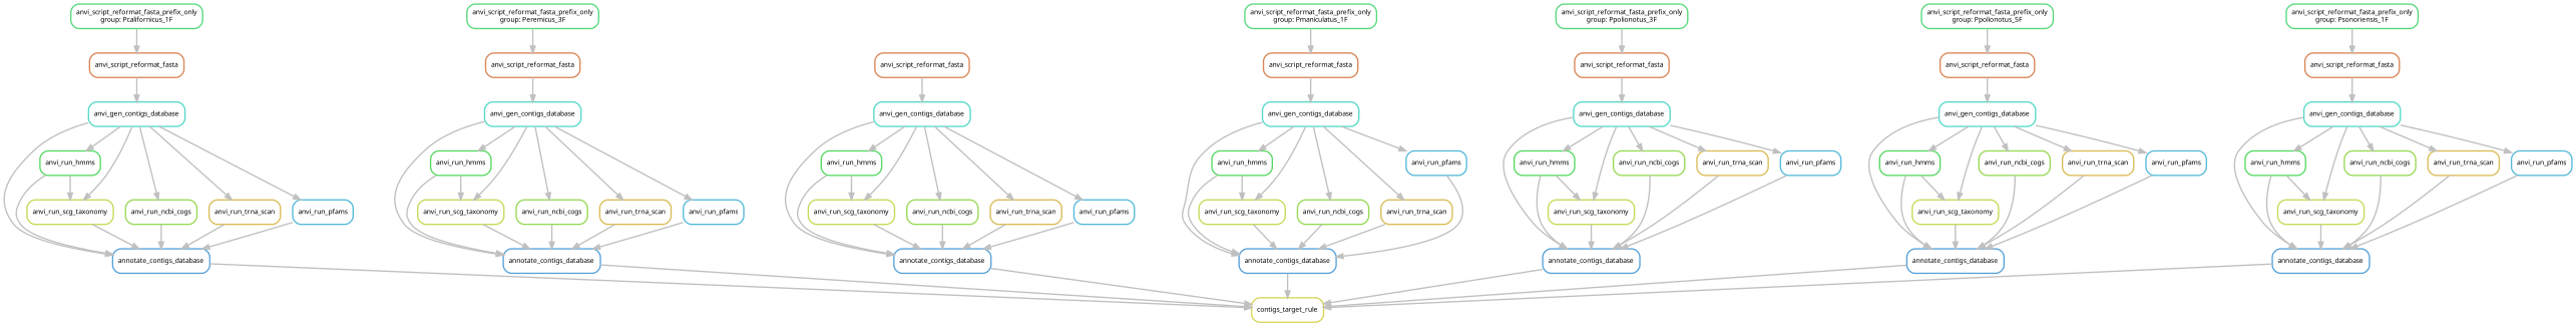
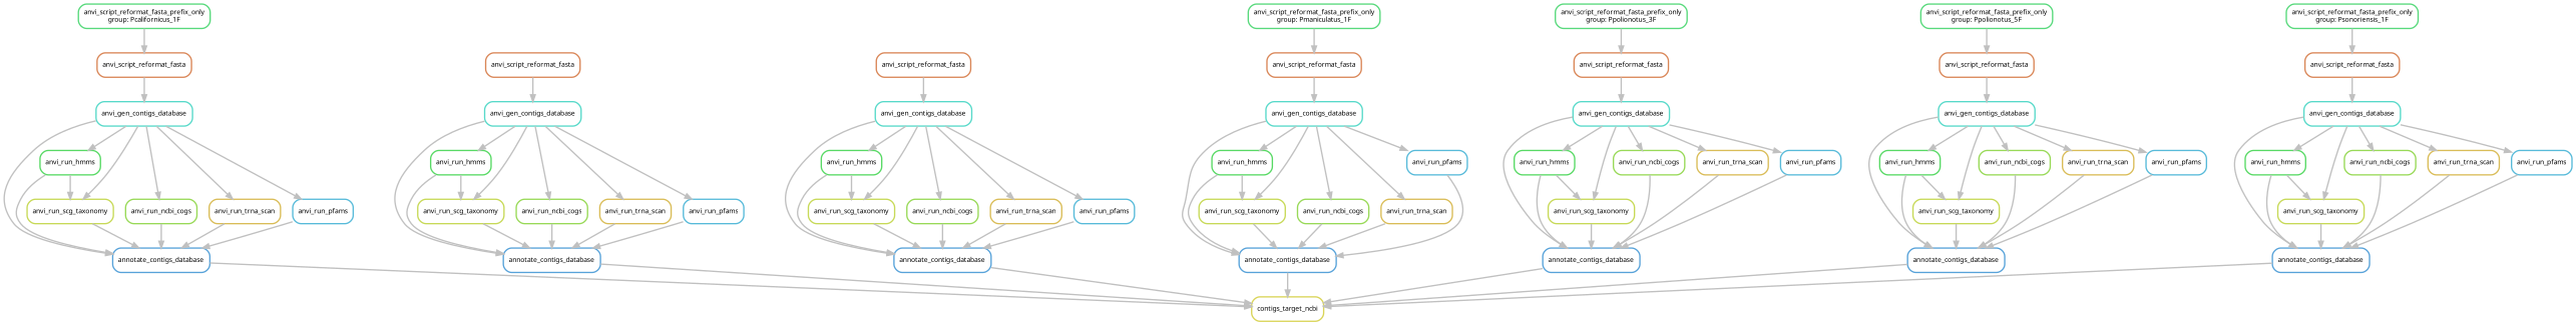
  digraph {
    bgcolor=white
    node [color="0.57 0.6 0.85" fontname=sans fontsize=10 penwidth=2 shape=box style=rounded]
    edge [color=grey penwidth=2]
-   n1 [color="0.16 0.6 0.85" label=contigs_target_rule]
+   n1 [color="0.16 0.6 0.85" label=contigs_target_ncbi]
    n2 [label=annotate_contigs_database]
    n3 [label=annotate_contigs_database]
    n4 [label=annotate_contigs_database]
    n5 [label=annotate_contigs_database]
    n6 [label=annotate_contigs_database]
    n7 [label=annotate_contigs_database]
    n8 [label=annotate_contigs_database]
    n9 [color="0.48 0.6 0.85" label=anvi_gen_contigs_database]
    n10 [color="0.35 0.6 0.85" label=anvi_run_hmms]
    n11 [color="0.25 0.6 0.85" label=anvi_run_ncbi_cogs]
    n12 [color="0.19 0.6 0.85" label=anvi_run_scg_taxonomy]
    n13 [color="0.13 0.6 0.85" label=anvi_run_trna_scan]
    n14 [color="0.54 0.6 0.85" label=anvi_run_pfams]
    n15 [color="0.48 0.6 0.85" label=anvi_gen_contigs_database]
    n16 [color="0.35 0.6 0.85" label=anvi_run_hmms]
    n17 [color="0.25 0.6 0.85" label=anvi_run_ncbi_cogs]
    n18 [color="0.19 0.6 0.85" label=anvi_run_scg_taxonomy]
    n19 [color="0.13 0.6 0.85" label=anvi_run_trna_scan]
    n20 [color="0.54 0.6 0.85" label=anvi_run_pfams]
    n21 [color="0.48 0.6 0.85" label=anvi_gen_contigs_database]
    n22 [color="0.35 0.6 0.85" label=anvi_run_hmms]
    n23 [color="0.25 0.6 0.85" label=anvi_run_ncbi_cogs]
    n24 [color="0.19 0.6 0.85" label=anvi_run_scg_taxonomy]
    n25 [color="0.13 0.6 0.85" label=anvi_run_trna_scan]
    n26 [color="0.54 0.6 0.85" label=anvi_run_pfams]
    n27 [color="0.48 0.6 0.85" label=anvi_gen_contigs_database]
    n28 [color="0.35 0.6 0.85" label=anvi_run_hmms]
    n29 [color="0.25 0.6 0.85" label=anvi_run_ncbi_cogs]
    n30 [color="0.19 0.6 0.85" label=anvi_run_scg_taxonomy]
    n31 [color="0.13 0.6 0.85" label=anvi_run_trna_scan]
    n32 [color="0.54 0.6 0.85" label=anvi_run_pfams]
    n33 [color="0.48 0.6 0.85" label=anvi_gen_contigs_database]
    n34 [color="0.35 0.6 0.85" label=anvi_run_hmms]
    n35 [color="0.25 0.6 0.85" label=anvi_run_ncbi_cogs]
    n36 [color="0.19 0.6 0.85" label=anvi_run_scg_taxonomy]
    n37 [color="0.13 0.6 0.85" label=anvi_run_trna_scan]
    n38 [color="0.54 0.6 0.85" label=anvi_run_pfams]
    n39 [color="0.48 0.6 0.85" label=anvi_gen_contigs_database]
    n40 [color="0.35 0.6 0.85" label=anvi_run_hmms]
    n41 [color="0.25 0.6 0.85" label=anvi_run_ncbi_cogs]
    n42 [color="0.19 0.6 0.85" label=anvi_run_scg_taxonomy]
    n43 [color="0.13 0.6 0.85" label=anvi_run_trna_scan]
    n44 [color="0.54 0.6 0.85" label=anvi_run_pfams]
    n45 [color="0.48 0.6 0.85" label=anvi_gen_contigs_database]
    n46 [color="0.35 0.6 0.85" label=anvi_run_hmms]
    n47 [color="0.25 0.6 0.85" label=anvi_run_ncbi_cogs]
    n48 [color="0.19 0.6 0.85" label=anvi_run_scg_taxonomy]
    n49 [color="0.13 0.6 0.85" label=anvi_run_trna_scan]
    n50 [color="0.54 0.6 0.85" label=anvi_run_pfams]
    n51 [color="0.06 0.6 0.85" label=anvi_script_reformat_fasta]
    n52 [color="0.06 0.6 0.85" label=anvi_script_reformat_fasta]
    n53 [color="0.06 0.6 0.85" label=anvi_script_reformat_fasta]
    n54 [color="0.06 0.6 0.85" label=anvi_script_reformat_fasta]
    n55 [color="0.06 0.6 0.85" label=anvi_script_reformat_fasta]
    n56 [color="0.06 0.6 0.85" label=anvi_script_reformat_fasta]
    n57 [color="0.06 0.6 0.85" label=anvi_script_reformat_fasta]
    n58 [color="0.38 0.6 0.85" label="anvi_script_reformat_fasta_prefix_only\ngroup: Pcalifornicus_1F"]
-   n59 [color="0.38 0.6 0.85" label="anvi_script_reformat_fasta_prefix_only\ngroup: Peremicus_3F"]
    n60 [color="0.38 0.6 0.85" label="anvi_script_reformat_fasta_prefix_only\ngroup: Pmaniculatus_1F"]
    n61 [color="0.38 0.6 0.85" label="anvi_script_reformat_fasta_prefix_only\ngroup: Ppolionotus_3F"]
    n62 [color="0.38 0.6 0.85" label="anvi_script_reformat_fasta_prefix_only\ngroup: Ppolionotus_5F"]
    n63 [color="0.38 0.6 0.85" label="anvi_script_reformat_fasta_prefix_only\ngroup: Psonoriensis_1F"]
    n2 -> n1
    n3 -> n1
    n4 -> n1
    n5 -> n1
    n6 -> n1
    n7 -> n1
    n8 -> n1
    n9 -> n2
    n9 -> n10
    n9 -> n11
    n9 -> n12
    n9 -> n13
    n9 -> n14
    n10 -> n2
    n10 -> n12
    n11 -> n2
    n12 -> n2
    n13 -> n2
    n14 -> n2
    n15 -> n3
    n15 -> n16
    n15 -> n17
    n15 -> n18
    n15 -> n19
    n15 -> n20
    n16 -> n3
    n16 -> n18
    n17 -> n3
    n18 -> n3
    n19 -> n3
    n20 -> n3
    n21 -> n4
    n21 -> n22
    n21 -> n23
    n21 -> n24
    n21 -> n25
    n21 -> n26
    n22 -> n4
    n22 -> n24
    n23 -> n4
    n24 -> n4
    n25 -> n4
    n26 -> n4
    n27 -> n5
    n27 -> n28
    n27 -> n29
    n27 -> n30
    n27 -> n31
    n27 -> n32
    n28 -> n5
    n28 -> n30
    n29 -> n5
    n30 -> n5
    n31 -> n5
    n32 -> n5
    n33 -> n6
    n33 -> n34
    n33 -> n35
    n33 -> n36
    n33 -> n37
    n33 -> n38
    n34 -> n6
    n34 -> n36
    n35 -> n6
    n36 -> n6
    n37 -> n6
    n38 -> n6
    n39 -> n7
    n39 -> n40
    n39 -> n41
    n39 -> n42
    n39 -> n43
    n39 -> n44
    n40 -> n7
    n40 -> n42
    n41 -> n7
    n42 -> n7
    n43 -> n7
    n44 -> n7
    n45 -> n8
    n45 -> n46
    n45 -> n47
    n45 -> n48
    n45 -> n49
    n45 -> n50
    n46 -> n8
    n46 -> n48
    n47 -> n8
    n48 -> n8
    n49 -> n8
    n50 -> n8
    n51 -> n9
    n52 -> n15
    n53 -> n21
    n54 -> n27
    n55 -> n33
    n56 -> n39
    n57 -> n45
    n58 -> n51
-   n59 -> n52
    n60 -> n54
    n61 -> n55
    n62 -> n56
    n63 -> n57
  }
